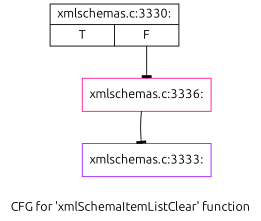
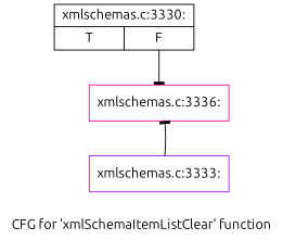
  digraph {
    fontname=Ubuntu
    label="CFG for 'xmlSchemaItemListClear' function"
    node [fontname=Ubuntu shape=record]
    edge [arrowhead=tee fontname=Ubuntu]
    n1 [color=black label="{xmlschemas.c:3330:|{<s0>T|<s1>F}}"]
    n2 [color=deeppink label="{xmlschemas.c:3336:}"]
    n3 [color=purple label="{xmlschemas.c:3333:}"]
    n1 -> n2 [tailport=s1]
-   n2 -> n3
+   n3 -> n2
  }
